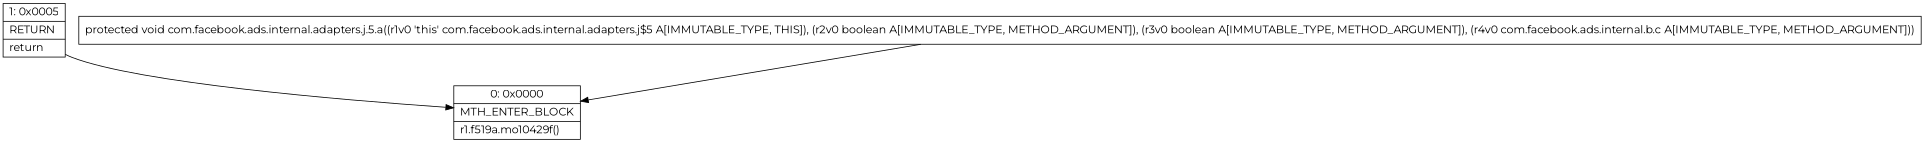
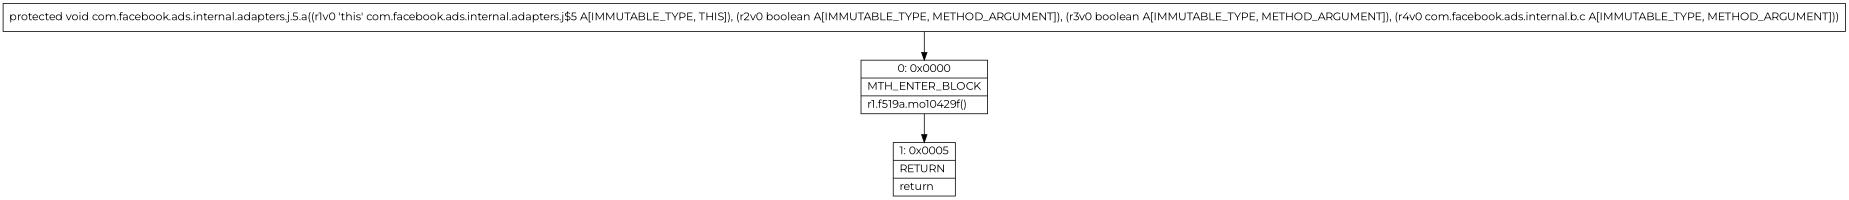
  digraph {
    fontname=Montserrat
    node [shape=record fontname=Montserrat]
    edge [fontname=Montserrat]
    n1 [label="{0\:\ 0x0000|MTH_ENTER_BLOCK\l|r1.f519a.mo10429f()\l}"]
    n2 [label="{1\:\ 0x0005|RETURN\l|return\l}"]
    n3 [label="{protected void com.facebook.ads.internal.adapters.j.5.a((r1v0 'this' com.facebook.ads.internal.adapters.j$5 A[IMMUTABLE_TYPE, THIS]), (r2v0 boolean A[IMMUTABLE_TYPE, METHOD_ARGUMENT]), (r3v0 boolean A[IMMUTABLE_TYPE, METHOD_ARGUMENT]), (r4v0 com.facebook.ads.internal.b.c A[IMMUTABLE_TYPE, METHOD_ARGUMENT])) }"]
-   n2 -> n1
+   n1 -> n2
    n3 -> n1
  }
